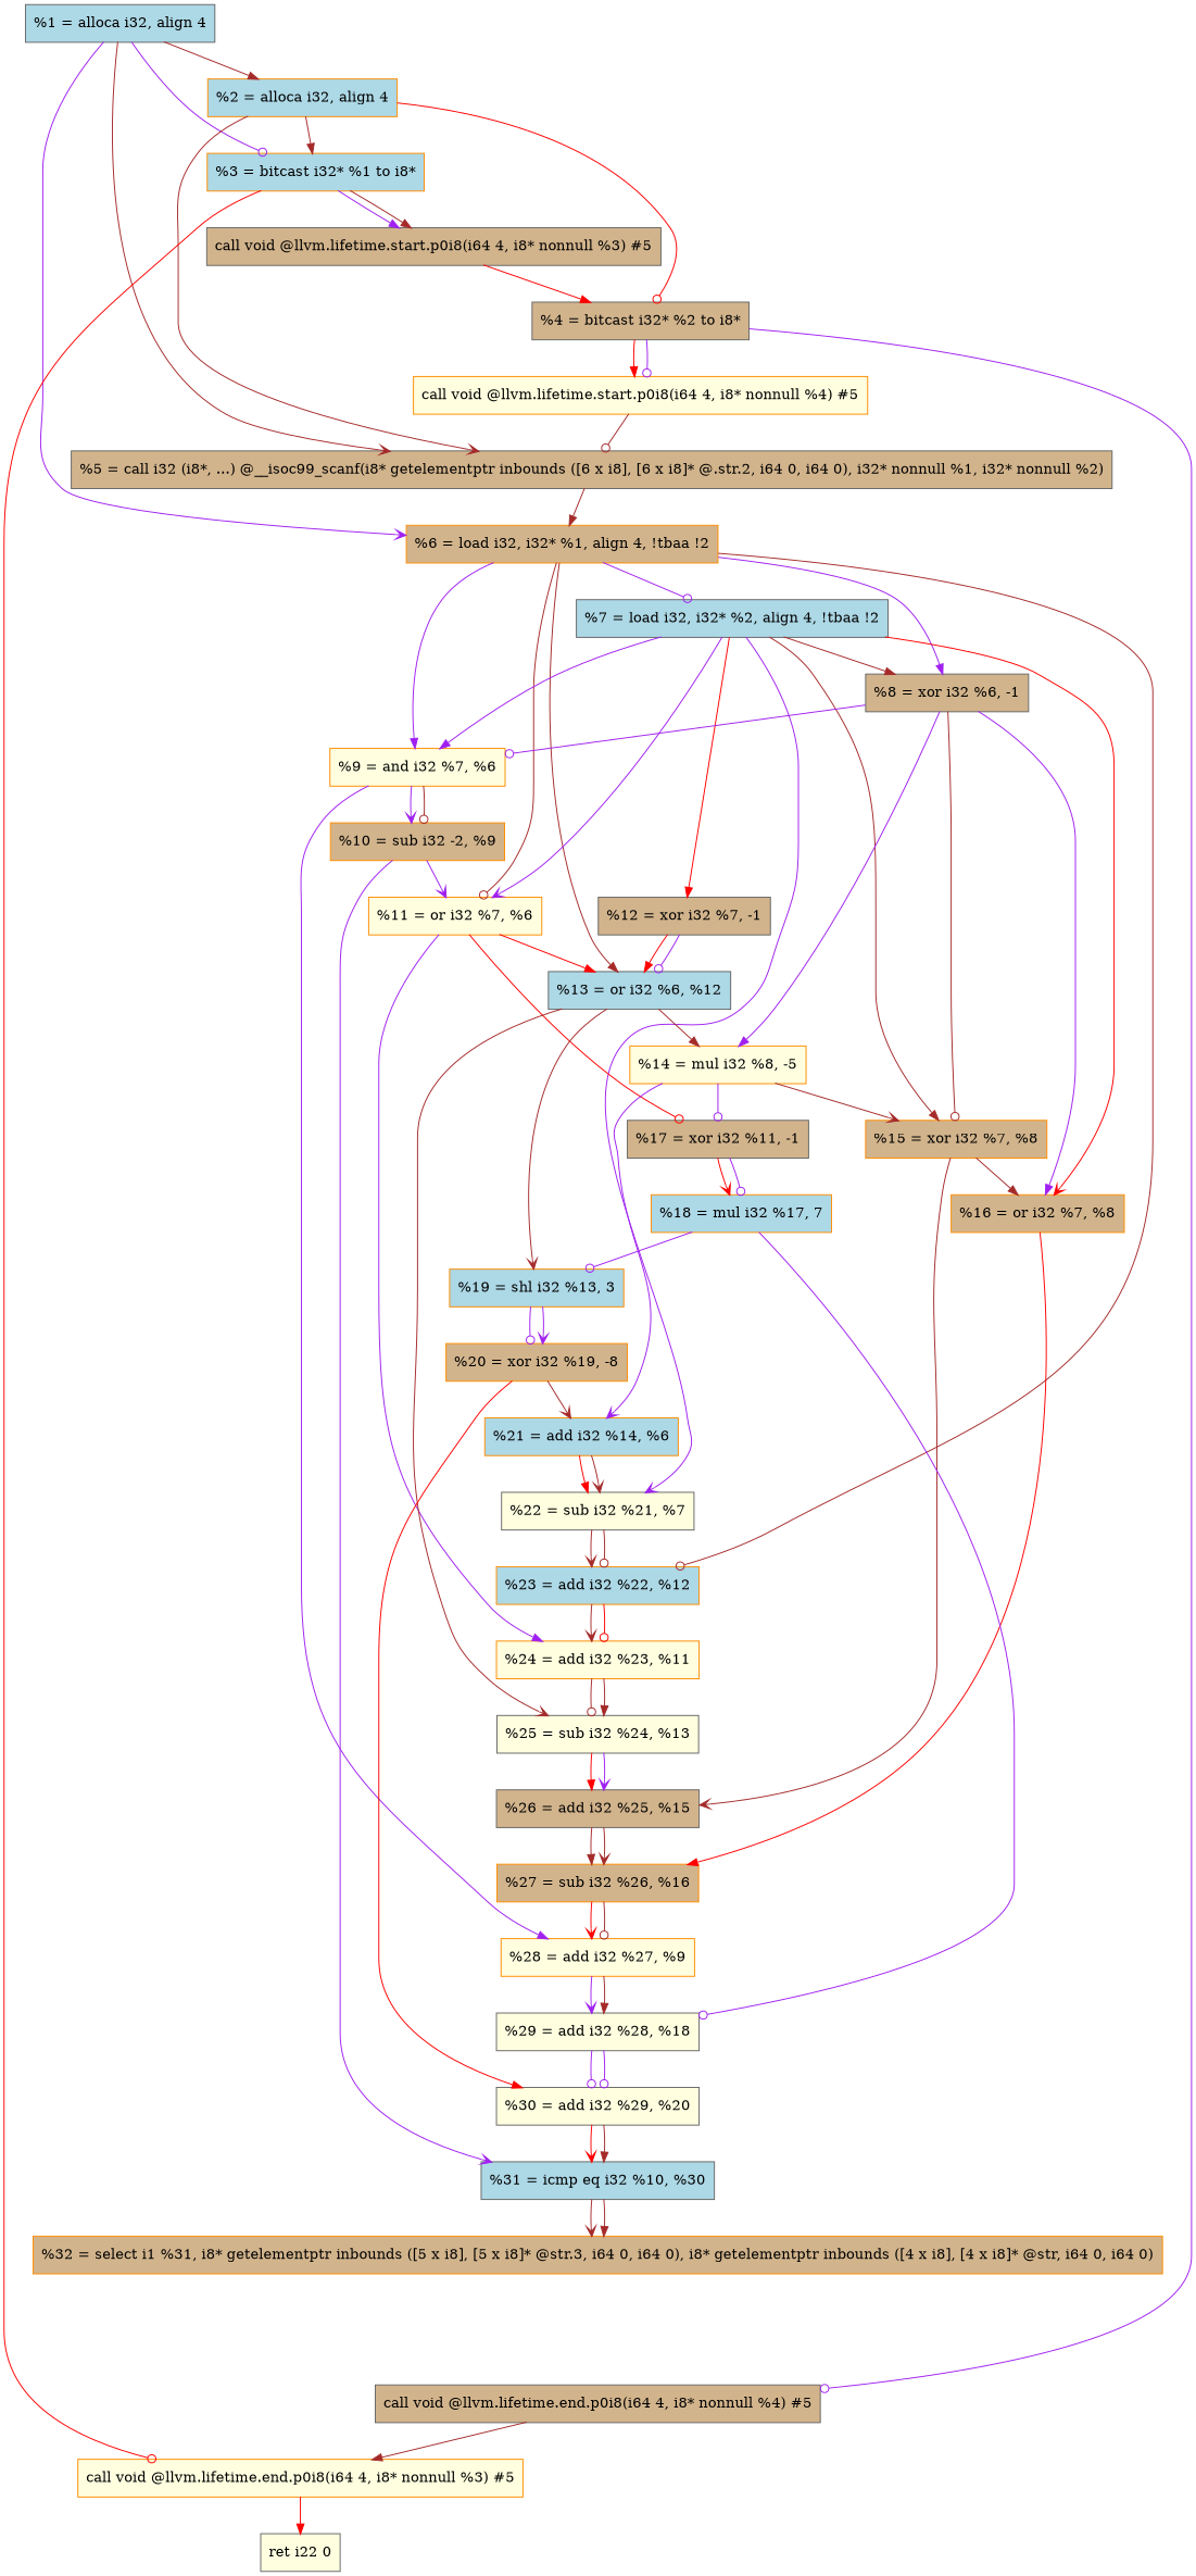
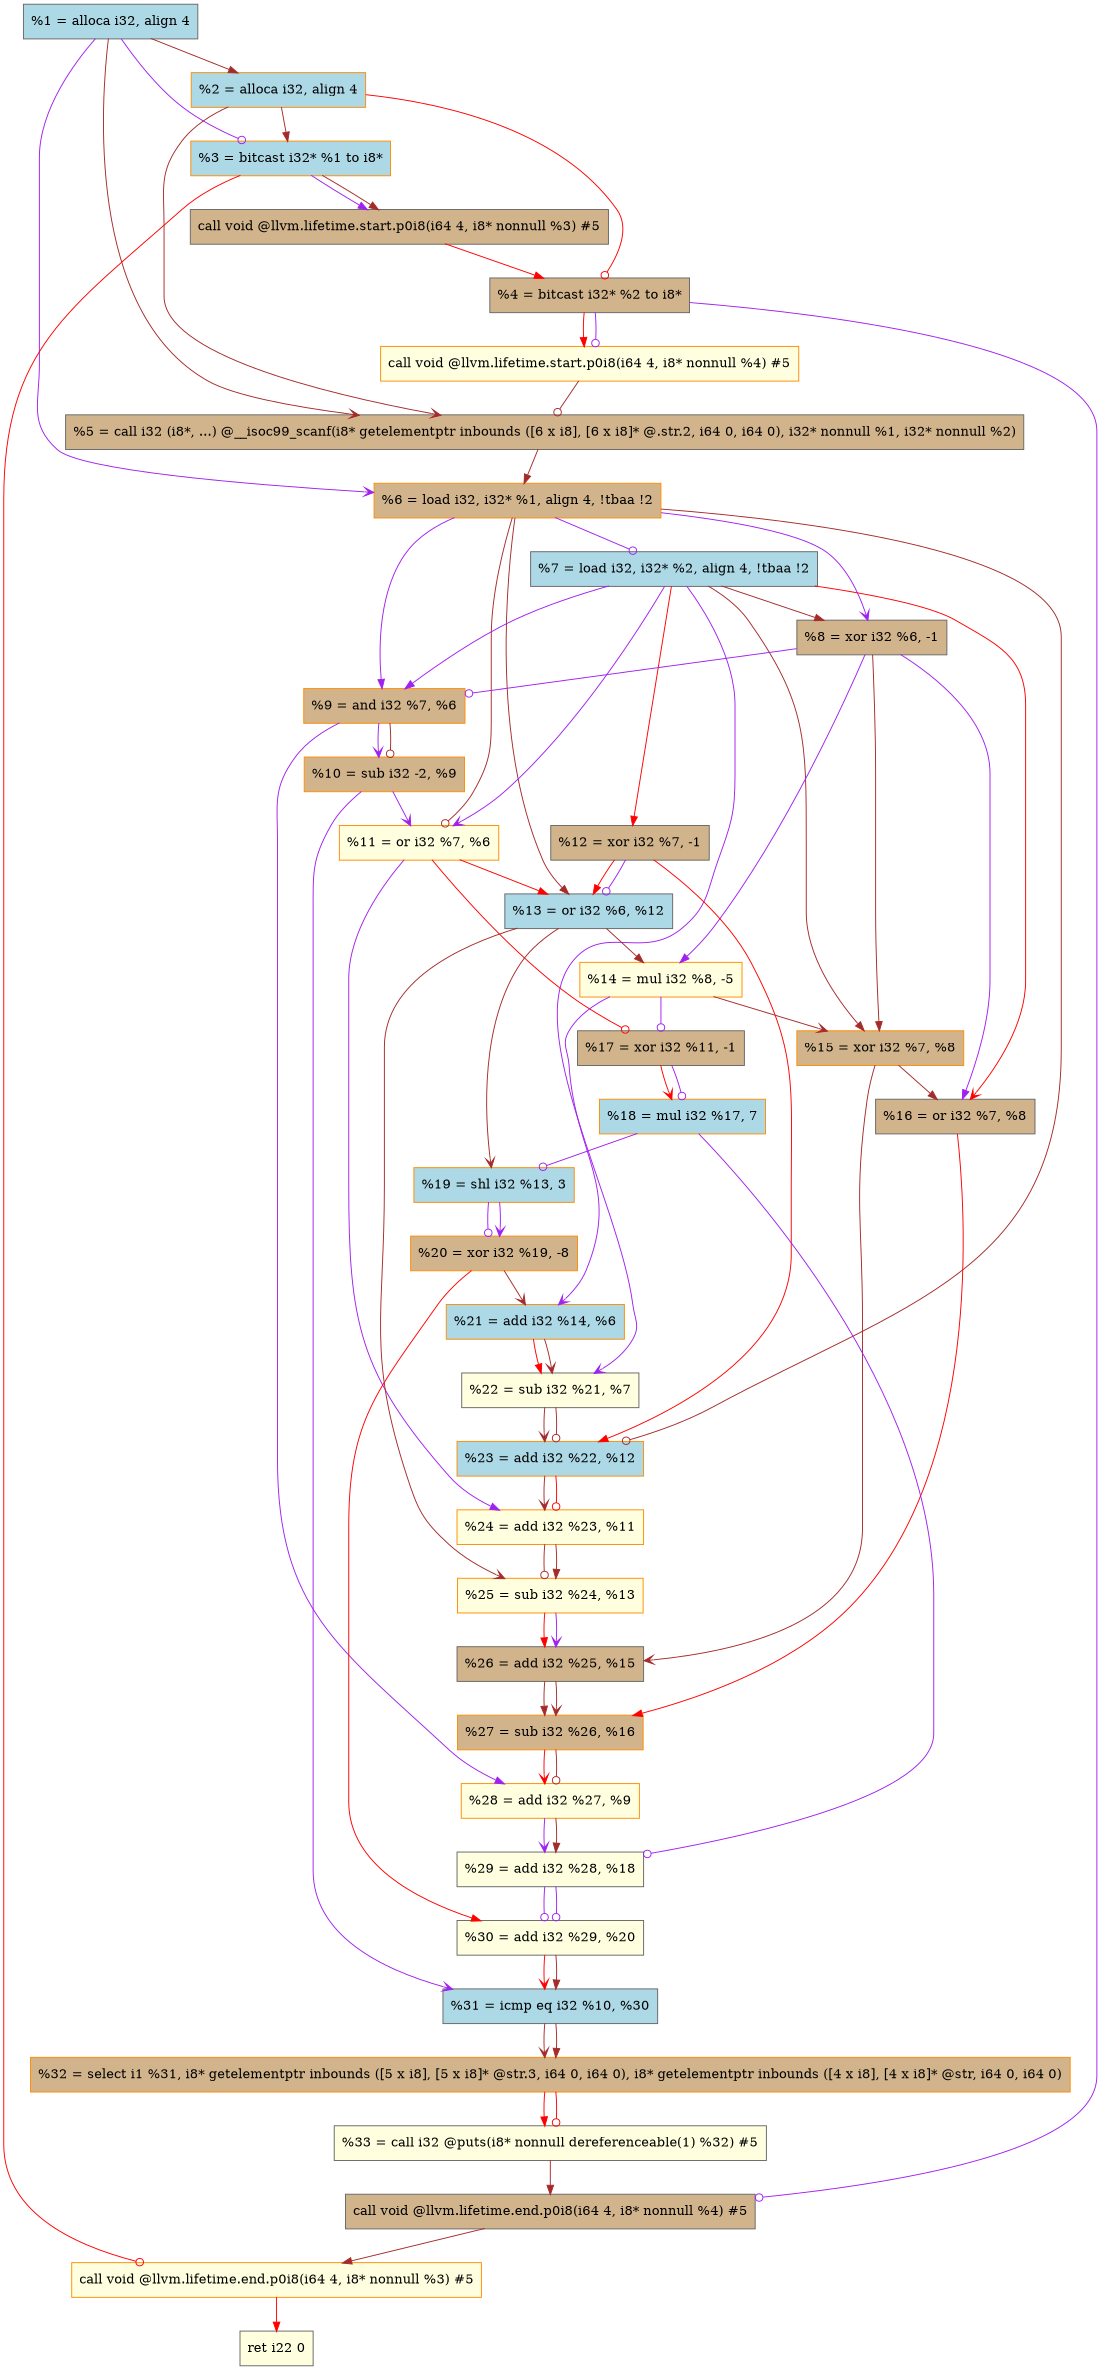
  digraph {
    node [color=darkorange fillcolor=tan shape=record style=filled]
    edge [arrowhead=normal color=brown]
    n1 [color=gray40 fillcolor=lightblue label="  %1 = alloca i32, align 4"]
    n2 [fillcolor=lightblue label="  %2 = alloca i32, align 4"]
    n3 [fillcolor=lightblue label="  %3 = bitcast i32* %1 to i8*"]
    n4 [color=gray40 label="  %5 = call i32 (i8*, ...) @__isoc99_scanf(i8* getelementptr inbounds ([6 x i8], [6 x i8]* @.str.2, i64 0, i64 0), i32* nonnull %1, i32* nonnull %2)"]
    n5 [label="  %6 = load i32, i32* %1, align 4, !tbaa !2"]
    n6 [color=gray40 label="  %4 = bitcast i32* %2 to i8*"]
    n7 [color=gray40 label="  call void @llvm.lifetime.start.p0i8(i64 4, i8* nonnull %3) #5"]
    n8 [fillcolor=lightyellow label="  call void @llvm.lifetime.end.p0i8(i64 4, i8* nonnull %3) #5"]
    n9 [color=gray40 fillcolor=lightblue label="  %7 = load i32, i32* %2, align 4, !tbaa !2"]
    n10 [color=gray40 label="  %8 = xor i32 %6, -1"]
-   n11 [fillcolor=lightyellow label="  %9 = and i32 %7, %6"]
+   n11 [label="  %9 = and i32 %7, %6"]
    n12 [fillcolor=lightyellow label="  %11 = or i32 %7, %6"]
    n13 [color=gray40 fillcolor=lightblue label="  %13 = or i32 %6, %12"]
    n14 [fillcolor=lightblue label="  %23 = add i32 %22, %12"]
    n15 [fillcolor=lightyellow label="  call void @llvm.lifetime.start.p0i8(i64 4, i8* nonnull %4) #5"]
    n16 [color=gray40 label="  call void @llvm.lifetime.end.p0i8(i64 4, i8* nonnull %4) #5"]
    n17 [color=gray40 label="  %12 = xor i32 %7, -1"]
    n18 [label="  %15 = xor i32 %7, %8"]
-   n19 [label="  %16 = or i32 %7, %8"]
+   n19 [color=gray40 label="  %16 = or i32 %7, %8"]
    n20 [color=gray40 fillcolor=lightyellow label="  %22 = sub i32 %21, %7"]
    n21 [color=gray40 fillcolor=lightyellow label="ret i22 0"]
    n22 [fillcolor=lightyellow label="  %14 = mul i32 %8, -5"]
    n23 [label="  %10 = sub i32 -2, %9"]
    n24 [fillcolor=lightyellow label="  %28 = add i32 %27, %9"]
    n25 [color=gray40 label="  %17 = xor i32 %11, -1"]
    n26 [fillcolor=lightyellow label="  %24 = add i32 %23, %11"]
    n27 [fillcolor=lightblue label="  %19 = shl i32 %13, 3"]
-   n28 [color=gray40 fillcolor=lightyellow label="  %25 = sub i32 %24, %13"]
+   n28 [fillcolor=lightyellow label="  %25 = sub i32 %24, %13"]
    n29 [fillcolor=lightblue label="  %21 = add i32 %14, %6"]
    n30 [color=gray40 label="  %26 = add i32 %25, %15"]
    n31 [label="  %27 = sub i32 %26, %16"]
    n32 [color=gray40 fillcolor=lightblue label="  %31 = icmp eq i32 %10, %30"]
    n33 [color=gray40 fillcolor=lightyellow label="  %29 = add i32 %28, %18"]
    n34 [label="  %32 = select i1 %31, i8* getelementptr inbounds ([5 x i8], [5 x i8]* @str.3, i64 0, i64 0), i8* getelementptr inbounds ([4 x i8], [4 x i8]* @str, i64 0, i64 0)"]
    n35 [fillcolor=lightblue label="  %18 = mul i32 %17, 7"]
    n36 [label="  %20 = xor i32 %19, -8"]
    n37 [color=gray40 fillcolor=lightyellow label="  %30 = add i32 %29, %20"]
+   n38 [color=gray40 fillcolor=lightyellow label="  %33 = call i32 @puts(i8* nonnull dereferenceable(1) %32) #5"]
    n1 -> n2
    n1 -> n3 [arrowhead=odot color=purple]
    n1 -> n4 [arrowhead=vee]
    n1 -> n5 [arrowhead=vee color=purple]
    n2 -> n3
    n2 -> n4 [arrowhead=vee]
    n2 -> n6 [arrowhead=odot color=red]
    n3 -> n7 [color=purple]
    n3 -> n7
    n3 -> n8 [arrowhead=odot color=red]
    n4 -> n5
    n5 -> n9 [arrowhead=odot color=purple]
-   n5 -> n10 [color=purple]
+   n5 -> n10 [arrowhead=vee color=purple]
    n5 -> n11 [color=purple]
    n5 -> n12 [arrowhead=odot]
    n5 -> n13
    n5 -> n14 [arrowhead=odot]
    n6 -> n15 [color=red]
    n6 -> n15 [arrowhead=odot color=purple]
    n6 -> n16 [arrowhead=odot color=purple]
    n7 -> n6 [color=red]
    n8 -> n21 [color=red]
    n9 -> n10
    n9 -> n11 [color=purple]
    n9 -> n12 [arrowhead=vee color=purple]
    n9 -> n17 [color=red]
    n9 -> n18
    n9 -> n19 [arrowhead=vee color=red]
    n9 -> n20 [arrowhead=vee color=purple]
    n10 -> n11 [arrowhead=odot color=purple]
-   n10 -> n18 [arrowhead=odot]
+   n10 -> n18
    n10 -> n19 [color=purple]
    n10 -> n22 [color=purple]
    n11 -> n23 [arrowhead=vee color=purple]
    n11 -> n23 [arrowhead=odot]
    n11 -> n24 [color=purple]
    n12 -> n13 [color=red]
    n12 -> n25 [arrowhead=odot color=red]
    n12 -> n26 [color=purple]
    n13 -> n22
    n13 -> n27 [arrowhead=vee]
    n13 -> n28 [arrowhead=vee]
    n14 -> n26 [arrowhead=vee]
    n14 -> n26 [arrowhead=odot color=red]
    n15 -> n4 [arrowhead=odot]
    n16 -> n8
    n17 -> n13 [color=red]
    n17 -> n13 [arrowhead=odot color=purple]
+   n17 -> n14 [color=red]
    n18 -> n19
    n18 -> n30 [arrowhead=vee]
    n19 -> n31 [color=red]
    n20 -> n14 [arrowhead=vee]
    n20 -> n14 [arrowhead=odot]
    n22 -> n18 [arrowhead=vee]
    n22 -> n25 [arrowhead=odot color=purple]
    n22 -> n29 [arrowhead=vee color=purple]
    n23 -> n12 [arrowhead=vee color=purple]
    n23 -> n32 [arrowhead=vee color=purple]
    n24 -> n33 [arrowhead=vee color=purple]
    n24 -> n33
    n25 -> n35 [arrowhead=vee color=red]
    n25 -> n35 [arrowhead=odot color=purple]
    n26 -> n28 [arrowhead=odot]
    n26 -> n28
    n27 -> n36 [arrowhead=odot color=purple]
    n27 -> n36 [arrowhead=vee color=purple]
    n28 -> n30 [color=red]
    n28 -> n30 [arrowhead=vee color=purple]
    n29 -> n20 [color=red]
    n29 -> n20 [arrowhead=vee]
    n30 -> n31
    n30 -> n31 [arrowhead=vee]
    n31 -> n24 [arrowhead=vee color=red]
    n31 -> n24 [arrowhead=odot]
    n32 -> n34 [arrowhead=vee]
    n32 -> n34
    n33 -> n37 [arrowhead=odot color=purple]
    n33 -> n37 [arrowhead=odot color=purple]
+   n34 -> n38 [color=red]
+   n34 -> n38 [arrowhead=odot color=red]
    n35 -> n27 [arrowhead=odot color=purple]
    n35 -> n33 [arrowhead=odot color=purple]
    n36 -> n29 [arrowhead=vee]
    n36 -> n37 [color=red]
    n37 -> n32 [arrowhead=vee color=red]
    n37 -> n32
+   n38 -> n16
  }
